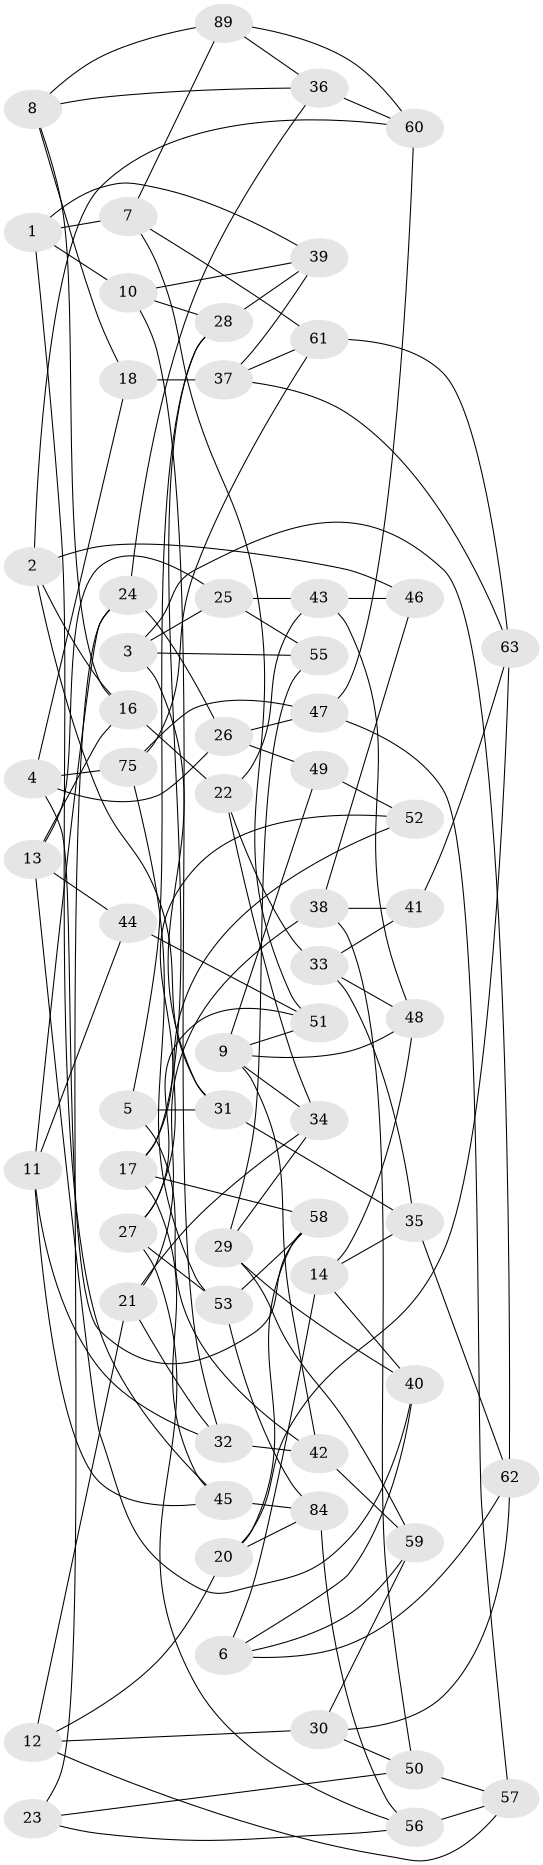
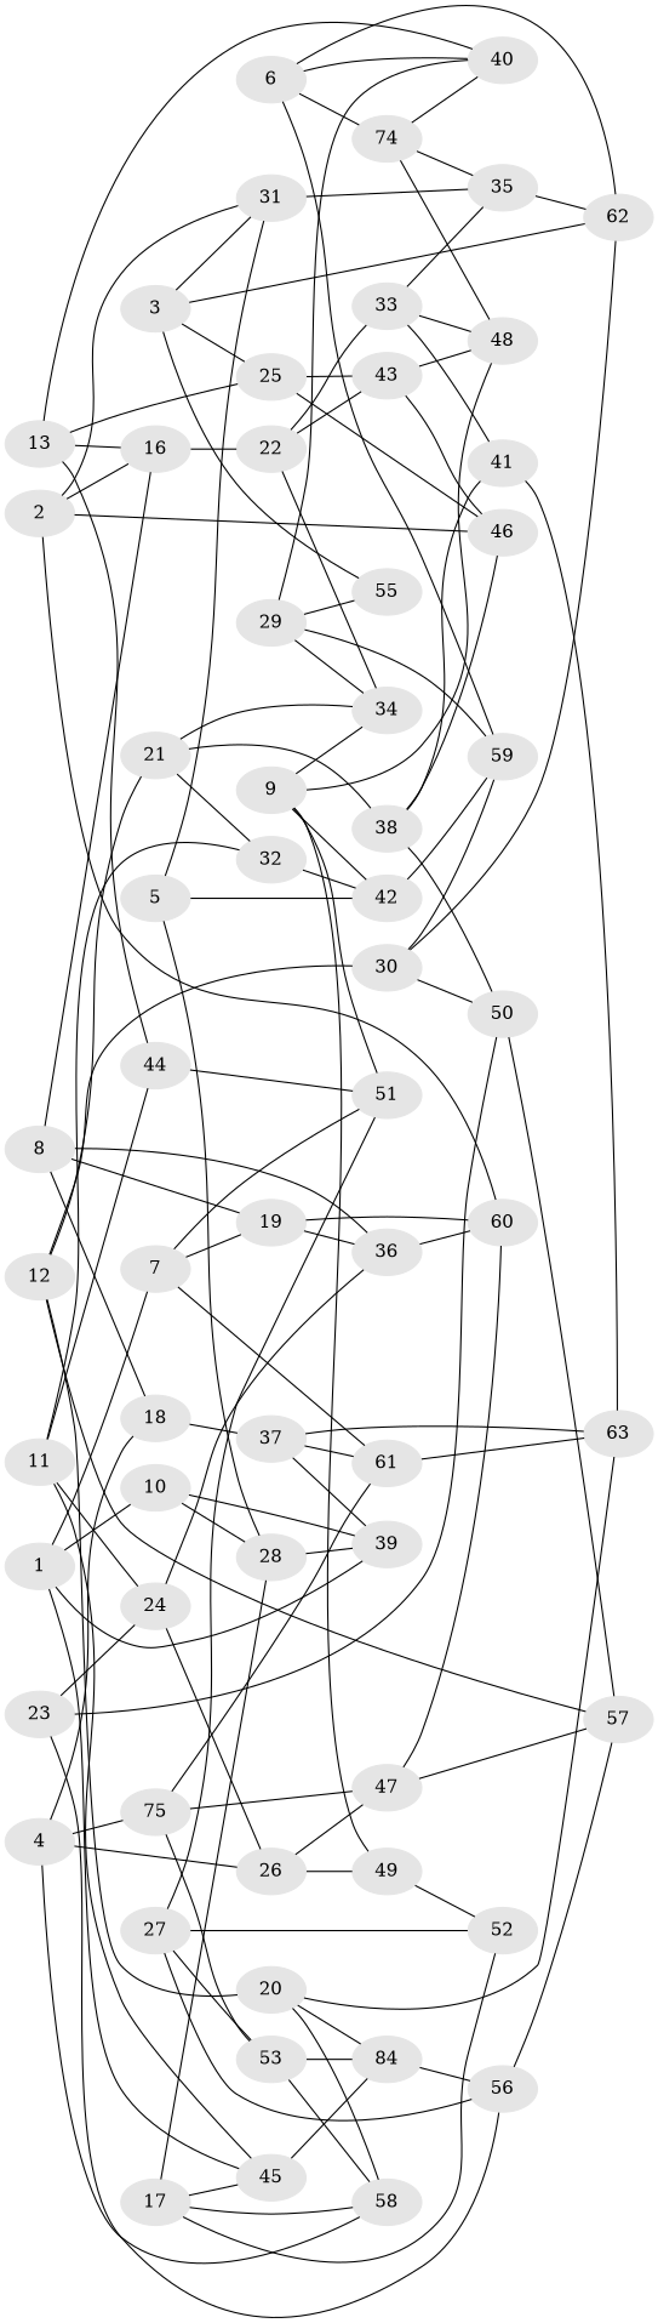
  graph {
    rankdir=LR
    node [color=gray90 style=filled]
    1
    7
    10
    39
    45
-   19 [label=89]
+   19
    51
    61
    28
    32
    n11 [label=84]
    2
    16
    31
    46
    60
    22
    35
    3
    25
    55
    62
    43
    n24 [label=75]
    4
    18
    26
    58
    47
    53
    37
    49
    5
    42
    59
    6
-   14
+   14 [label=74]
    40
    48
    36
    63
    8
    9
    34
    52
    11
    24
    44
    12
    20
    21
    30
    57
    38
    50
    13
    33
    17
    56
    41
    23
    27
    29
    1 -- 7
    1 -- 10
    1 -- 39
    1 -- 45
    7 -- 19
    7 -- 51
    7 -- 61
    10 -- 39
    10 -- 28
-   10 -- 32
    45 -- n11
    19 -- 60
    19 -- 36
    61 -- 63
    28 -- 39
    32 -- 42
    n11 -- 56
    2 -- 16
    2 -- 31
    2 -- 46
    2 -- 60
    16 -- 22
    31 -- 35
    22 -- 43
    22 -- 34
    22 -- 33
    35 -- 62
    3 -- 31
    3 -- 25
    3 -- 55
    3 -- 62
-   25 -- 55
+   25 -- 46
    25 -- 43
    43 -- 46
    43 -- 48
    n24 -- 61
    n24 -- 47
    n24 -- 53
    4 -- n24
    4 -- 18
    4 -- 26
    4 -- 58
    18 -- 37
    26 -- 47
    26 -- 49
    47 -- 60
    47 -- 57
    53 -- n11
    53 -- 58
    37 -- 39
    37 -- 61
    37 -- 63
    49 -- 52
    5 -- 28
    5 -- 31
    5 -- 42
    42 -- 59
    6 -- 62
    6 -- 59
    6 -- 14
    6 -- 40
    14 -- 35
    14 -- 40
    14 -- 48
    36 -- 60
    8 -- 19
    8 -- 16
    8 -- 18
    8 -- 36
    9 -- 51
    9 -- 49
    9 -- 42
    9 -- 48
    9 -- 34
    11 -- 45
    11 -- 32
    11 -- 24
    11 -- 44
    24 -- 26
    24 -- 36
    44 -- 51
    12 -- 20
    12 -- 21
    12 -- 30
    12 -- 57
    20 -- n11
    20 -- 58
    20 -- 63
    21 -- 32
    21 -- 34
    21 -- 38
    30 -- 62
    30 -- 59
    30 -- 50
    38 -- 46
    38 -- 50
    38 -- 41
    50 -- 57
    13 -- 16
    13 -- 25
    13 -- 40
    13 -- 44
    33 -- 35
    33 -- 48
    33 -- 41
    17 -- 45
    17 -- 28
    17 -- 58
    17 -- 52
    56 -- 57
    41 -- 63
    23 -- 24
    23 -- 50
    23 -- 56
    27 -- 51
    27 -- 53
    27 -- 52
    27 -- 56
    29 -- 55
    29 -- 59
    29 -- 40
    29 -- 34
  }
